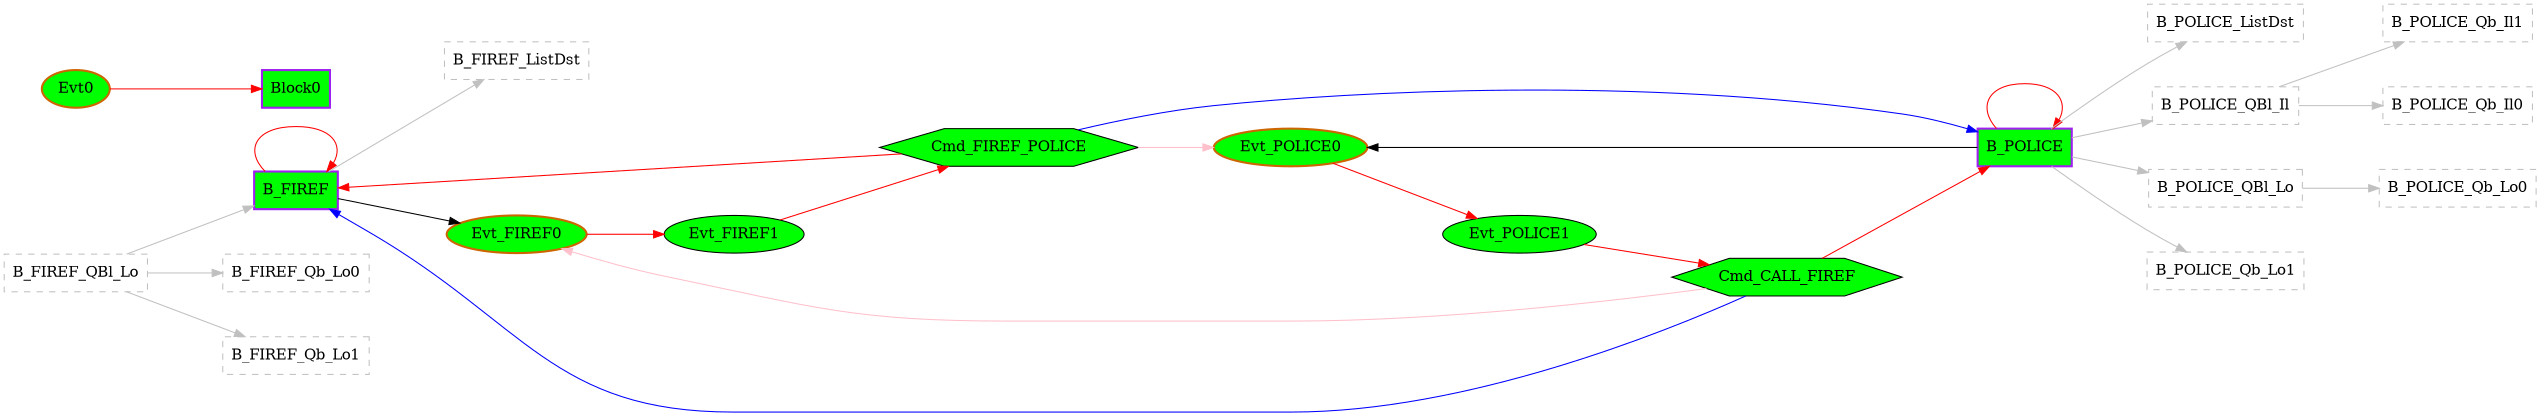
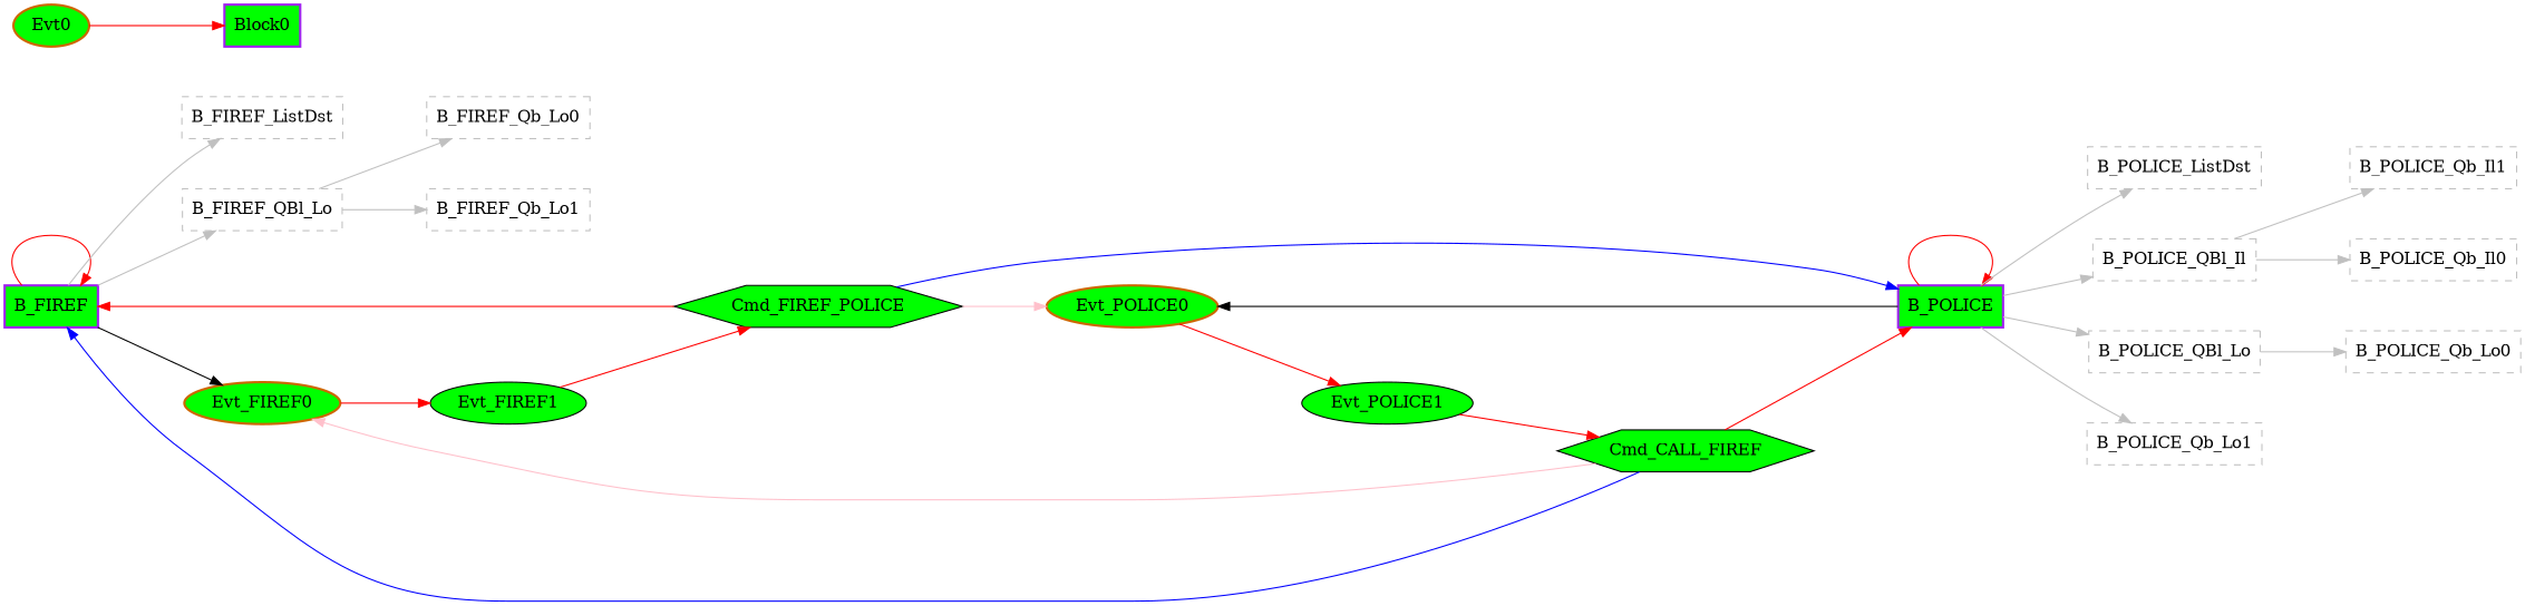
  digraph {
    mindist=1.0
    nodesep=0.6
    rankdir=LR
    ranksep=1.0
    root=Demo
    node [color=gray cpu=0 fillcolor=white flags="0x0000000a" shape=rectangle style="dashed, filled" type=qbuf]
    edge [color=gray type=defdst]
    B_FIREF [beamproc=undefined bpentry=false bpexit=false color=purple fillcolor=green flags="0x00108107" patentry=false patexit=true pattern=firefighter penwidth=2 qhi=false qil=false qlo=true style=filled tperiod=200000000 type=block]
    B_FIREF_ListDst [flags="0x0000000c" type=listdst]
    B_FIREF_QBl_Lo [flags="0x00000009" type=qinfo]
    Evt_FIREF0 [beamin=0 beamproc=undefined bpcstart=0 bpentry=false bpexit=false bpid=0 color=darkorange3 evtno=274 fid=1 fillcolor=green flags="0x00002102" gid=0 par="0x0000000000000789" patentry=true patexit=false pattern=firefighter penwidth=2 reqnobeam=0 shape=oval sid=0 style=filled tef=0 toffs=0 type=tmsg vacc=0]
    B_FIREF_Qb_Lo0
    B_FIREF_Qb_Lo1
    Evt_FIREF1 [beamin=0 beamproc=undefined bpcstart=0 bpentry=false bpexit=false bpid=0 color=black evtno=274 fid=1 fillcolor=green flags="0x00000102" gid=0 par="0x0000000000000abc" patentry=false patexit=false pattern=firefighter reqnobeam=0 shape=oval sid=0 style=filled tef=0 toffs=50000000 type=tmsg vacc=0]
    B_POLICE [beamproc=undefined bpentry=false bpexit=false color=purple fillcolor=green flags="0x00508107" patentry=false patexit=true pattern=police penwidth=2 qhi=false qil=true qlo=true style=filled tperiod=100000000 type=block]
    B_POLICE_ListDst [flags="0x0000000c" type=listdst]
    B_POLICE_QBl_Il [flags="0x00000009" type=qinfo]
    B_POLICE_QBl_Lo [flags="0x00000009" type=qinfo]
    Evt_POLICE0 [beamin=0 beamproc=undefined bpcstart=0 bpentry=false bpexit=false bpid=0 color=darkorange3 evtno=272 fid=1 fillcolor=green flags="0x00002102" gid=0 par="0x0000000000000123" patentry=true patexit=false pattern=police penwidth=2 reqnobeam=0 shape=oval sid=0 style=filled tef=0 toffs=0 type=tmsg vacc=0]
    B_POLICE_Qb_Lo1
    B_POLICE_Qb_Il0
    B_POLICE_Qb_Il1
    B_POLICE_Qb_Lo0
    Evt_POLICE1 [beamin=0 beamproc=undefined bpcstart=0 bpentry=false bpexit=false bpid=0 color=black evtno=272 fid=1 fillcolor=green flags="0x00000102" gid=0 par="0x0000000000000456" patentry=false patexit=false pattern=police reqnobeam=0 shape=oval sid=0 style=filled tef=0 toffs=25000000 type=tmsg vacc=0]
    Block0 [beamproc=undefined bpentry=false bpexit=false color=purple fillcolor=green flags="0x00008107" patentry=false patexit=true pattern=ping penwidth=2 qhi=false qil=false qlo=false style=filled tperiod=100000 type=block]
    Cmd_CALL_FIREF [beamproc=undefined bpentry=false bpexit=false color=black fillcolor=green flags="0x00000104" patentry=false patexit=false pattern=police prio=0 qty=1 shape=hexagon style=filled toffs=50000000 tvalid=0 type=flow vabs=false]
    n20 [beamproc=undefined bpentry=false bpexit=false color=black fillcolor=green flags="0x00000104" label=Cmd_FIREF_POLICE patentry=false patexit=false pattern=firefighter prio=0 qty=1 shape=hexagon style=filled toffs=100000000 tvalid=0 type=flow vabs=false]
    Evt0 [beamin=0 beamproc=undefined bpcstart=0 bpentry=false bpexit=false bpid=0 color=darkorange3 evtno=1 fid=1 fillcolor=green flags="0x00002102" gid=0 par="0x0000000000000001" patentry=true patexit=false pattern=ping penwidth=2 reqnobeam=0 shape=oval sid=0 style=filled tef=0 toffs=0 type=tmsg vacc=0]
    B_FIREF -> B_FIREF [color=red]
    B_FIREF -> B_FIREF_ListDst [type=listdst]
-   B_FIREF_QBl_Lo -> B_FIREF [type=priolo]
+   B_FIREF -> B_FIREF_QBl_Lo [type=priolo]
    B_FIREF -> Evt_FIREF0 [color=black type=altdst]
    B_FIREF_QBl_Lo -> B_FIREF_Qb_Lo0 [type=meta]
    B_FIREF_QBl_Lo -> B_FIREF_Qb_Lo1 [type=meta]
    Evt_FIREF0 -> Evt_FIREF1 [color=red]
    Evt_FIREF1 -> n20 [color=red]
    B_POLICE -> B_POLICE [color=red]
    B_POLICE -> B_POLICE_ListDst [type=listdst]
    B_POLICE -> B_POLICE_QBl_Il [type=prioil]
    B_POLICE -> B_POLICE_QBl_Lo [type=priolo]
    B_POLICE -> Evt_POLICE0 [color=black type=altdst]
    B_POLICE -> B_POLICE_Qb_Lo1 [type=meta]
    B_POLICE_QBl_Il -> B_POLICE_Qb_Il0 [type=meta]
    B_POLICE_QBl_Il -> B_POLICE_Qb_Il1 [type=meta]
    B_POLICE_QBl_Lo -> B_POLICE_Qb_Lo0 [type=meta]
    Evt_POLICE0 -> Evt_POLICE1 [color=red]
    Evt_POLICE1 -> Cmd_CALL_FIREF [color=red]
    Cmd_CALL_FIREF -> B_FIREF [color=blue type=target]
    Cmd_CALL_FIREF -> Evt_FIREF0 [color=pink type=flowdst]
    Cmd_CALL_FIREF -> B_POLICE [color=red]
    n20 -> B_FIREF [color=red]
    n20 -> B_POLICE [color=blue type=target]
    n20 -> Evt_POLICE0 [color=pink type=flowdst]
    Evt0 -> Block0 [color=red]
  }
